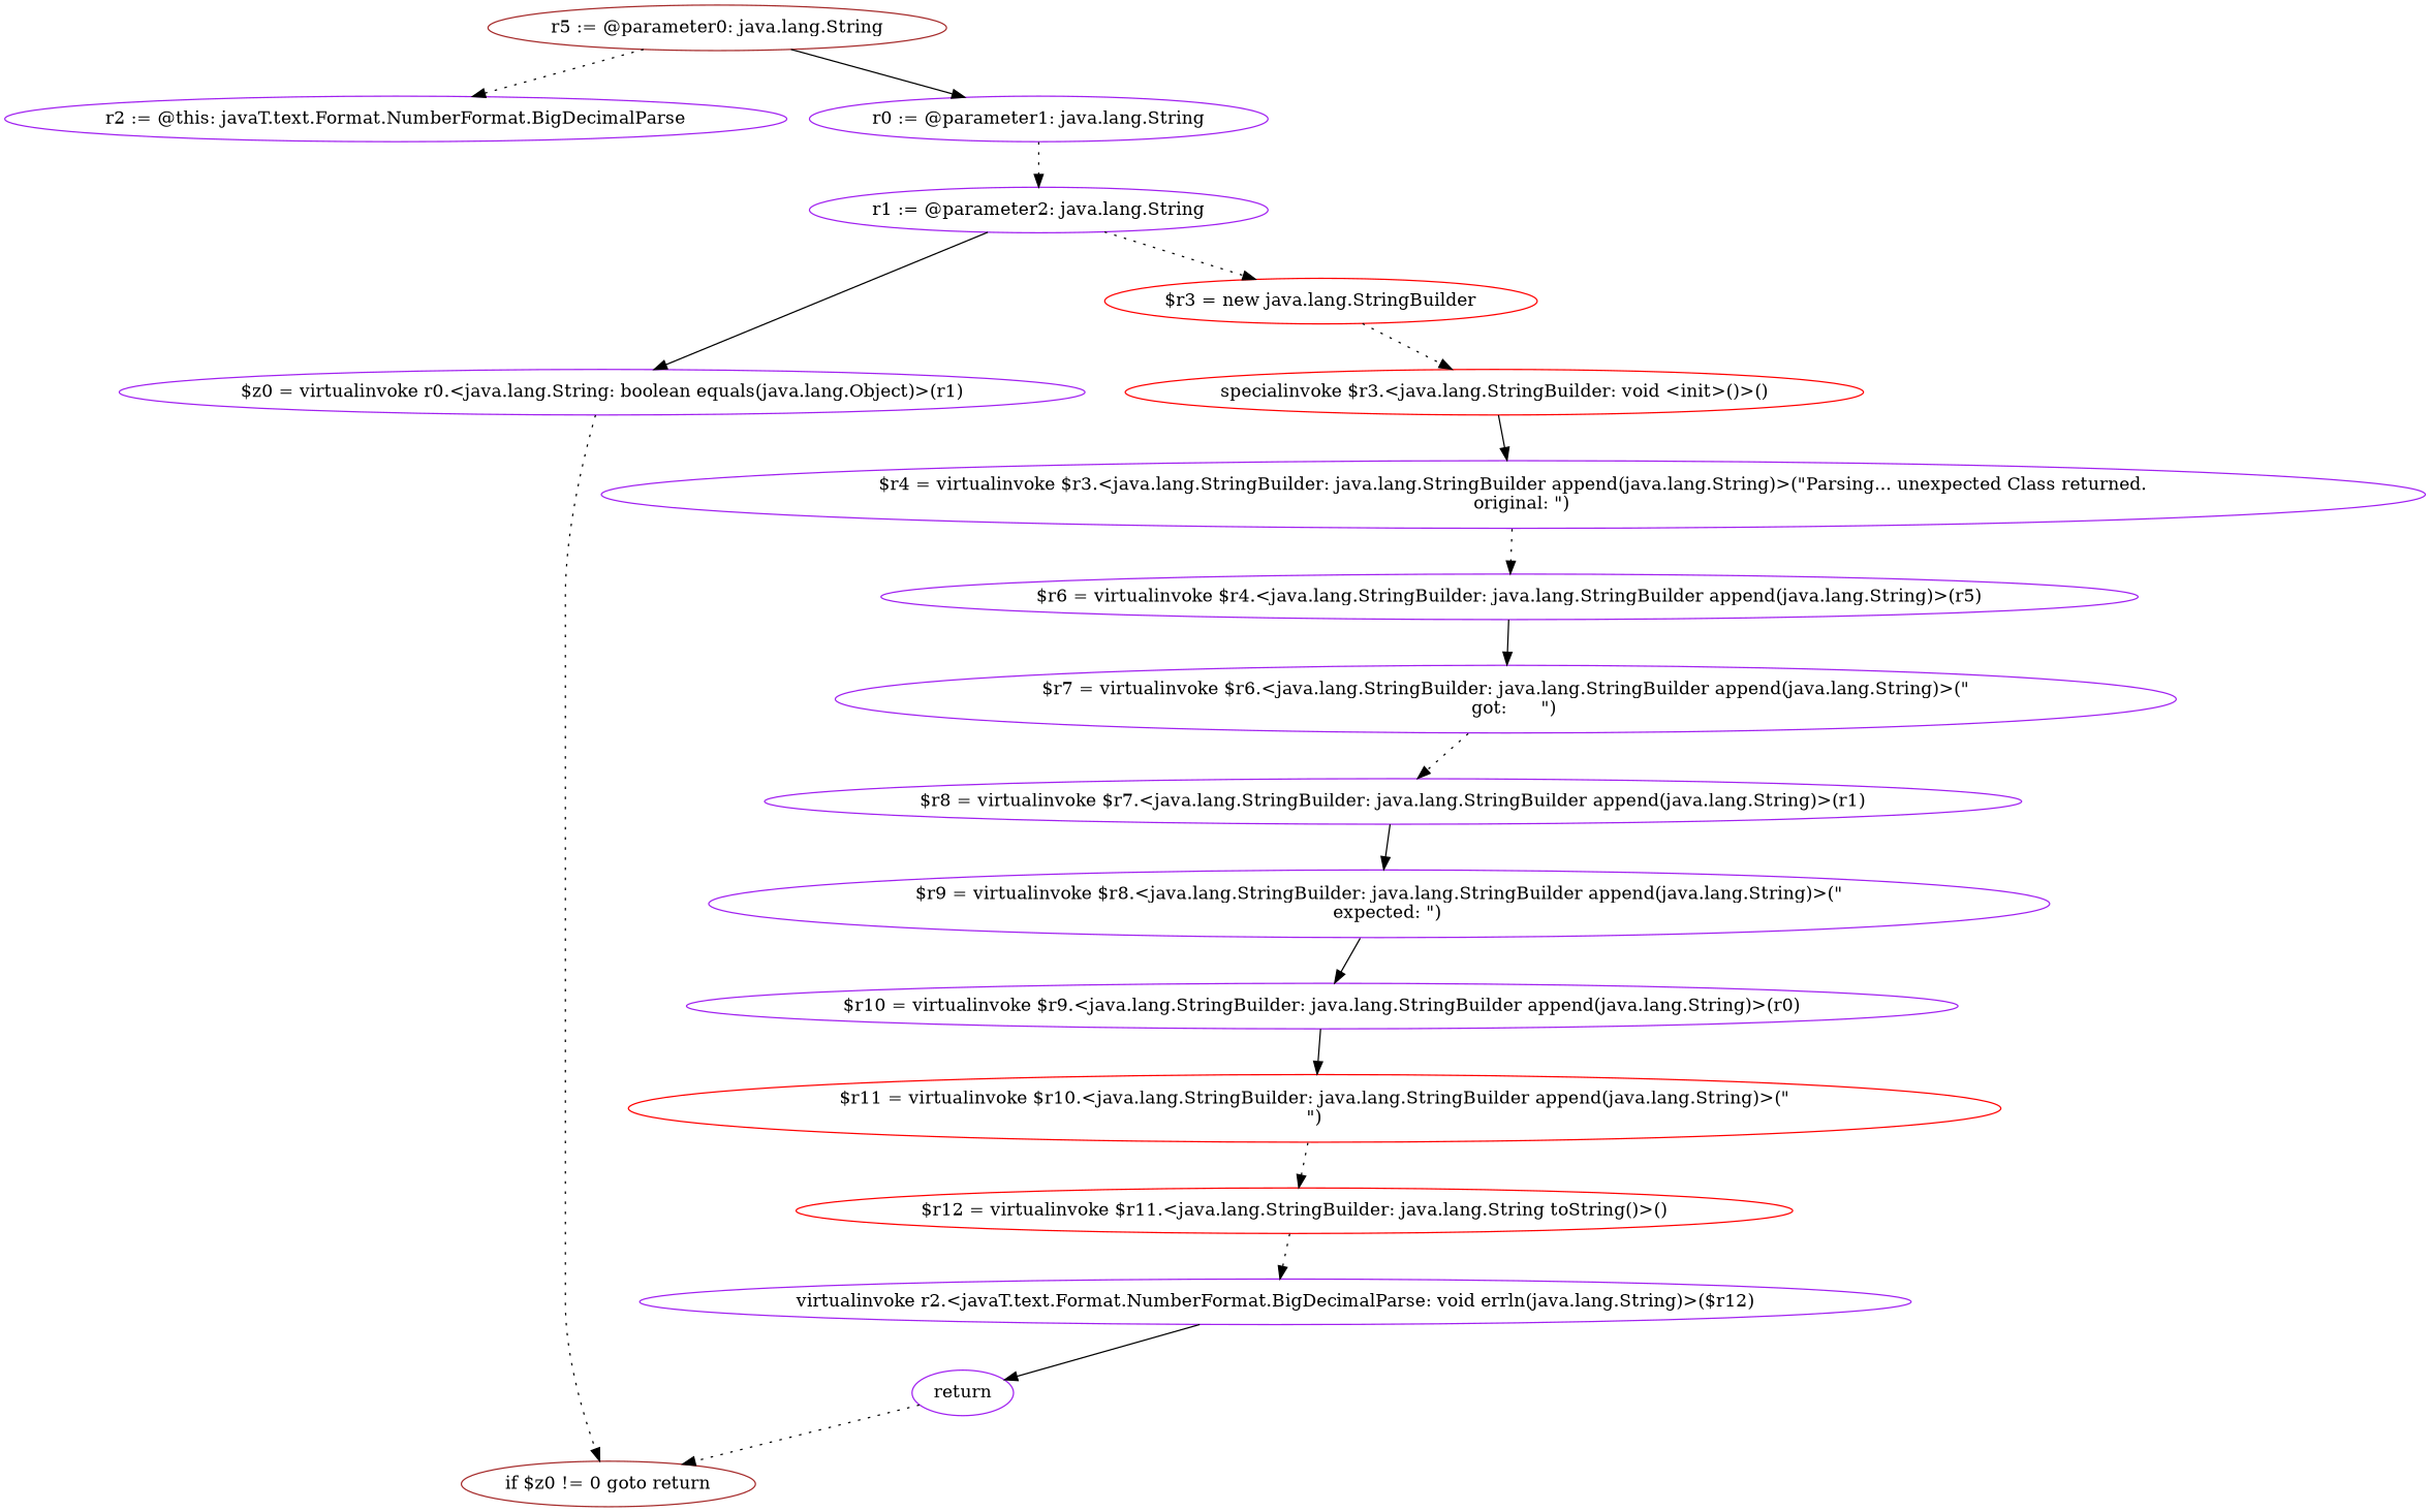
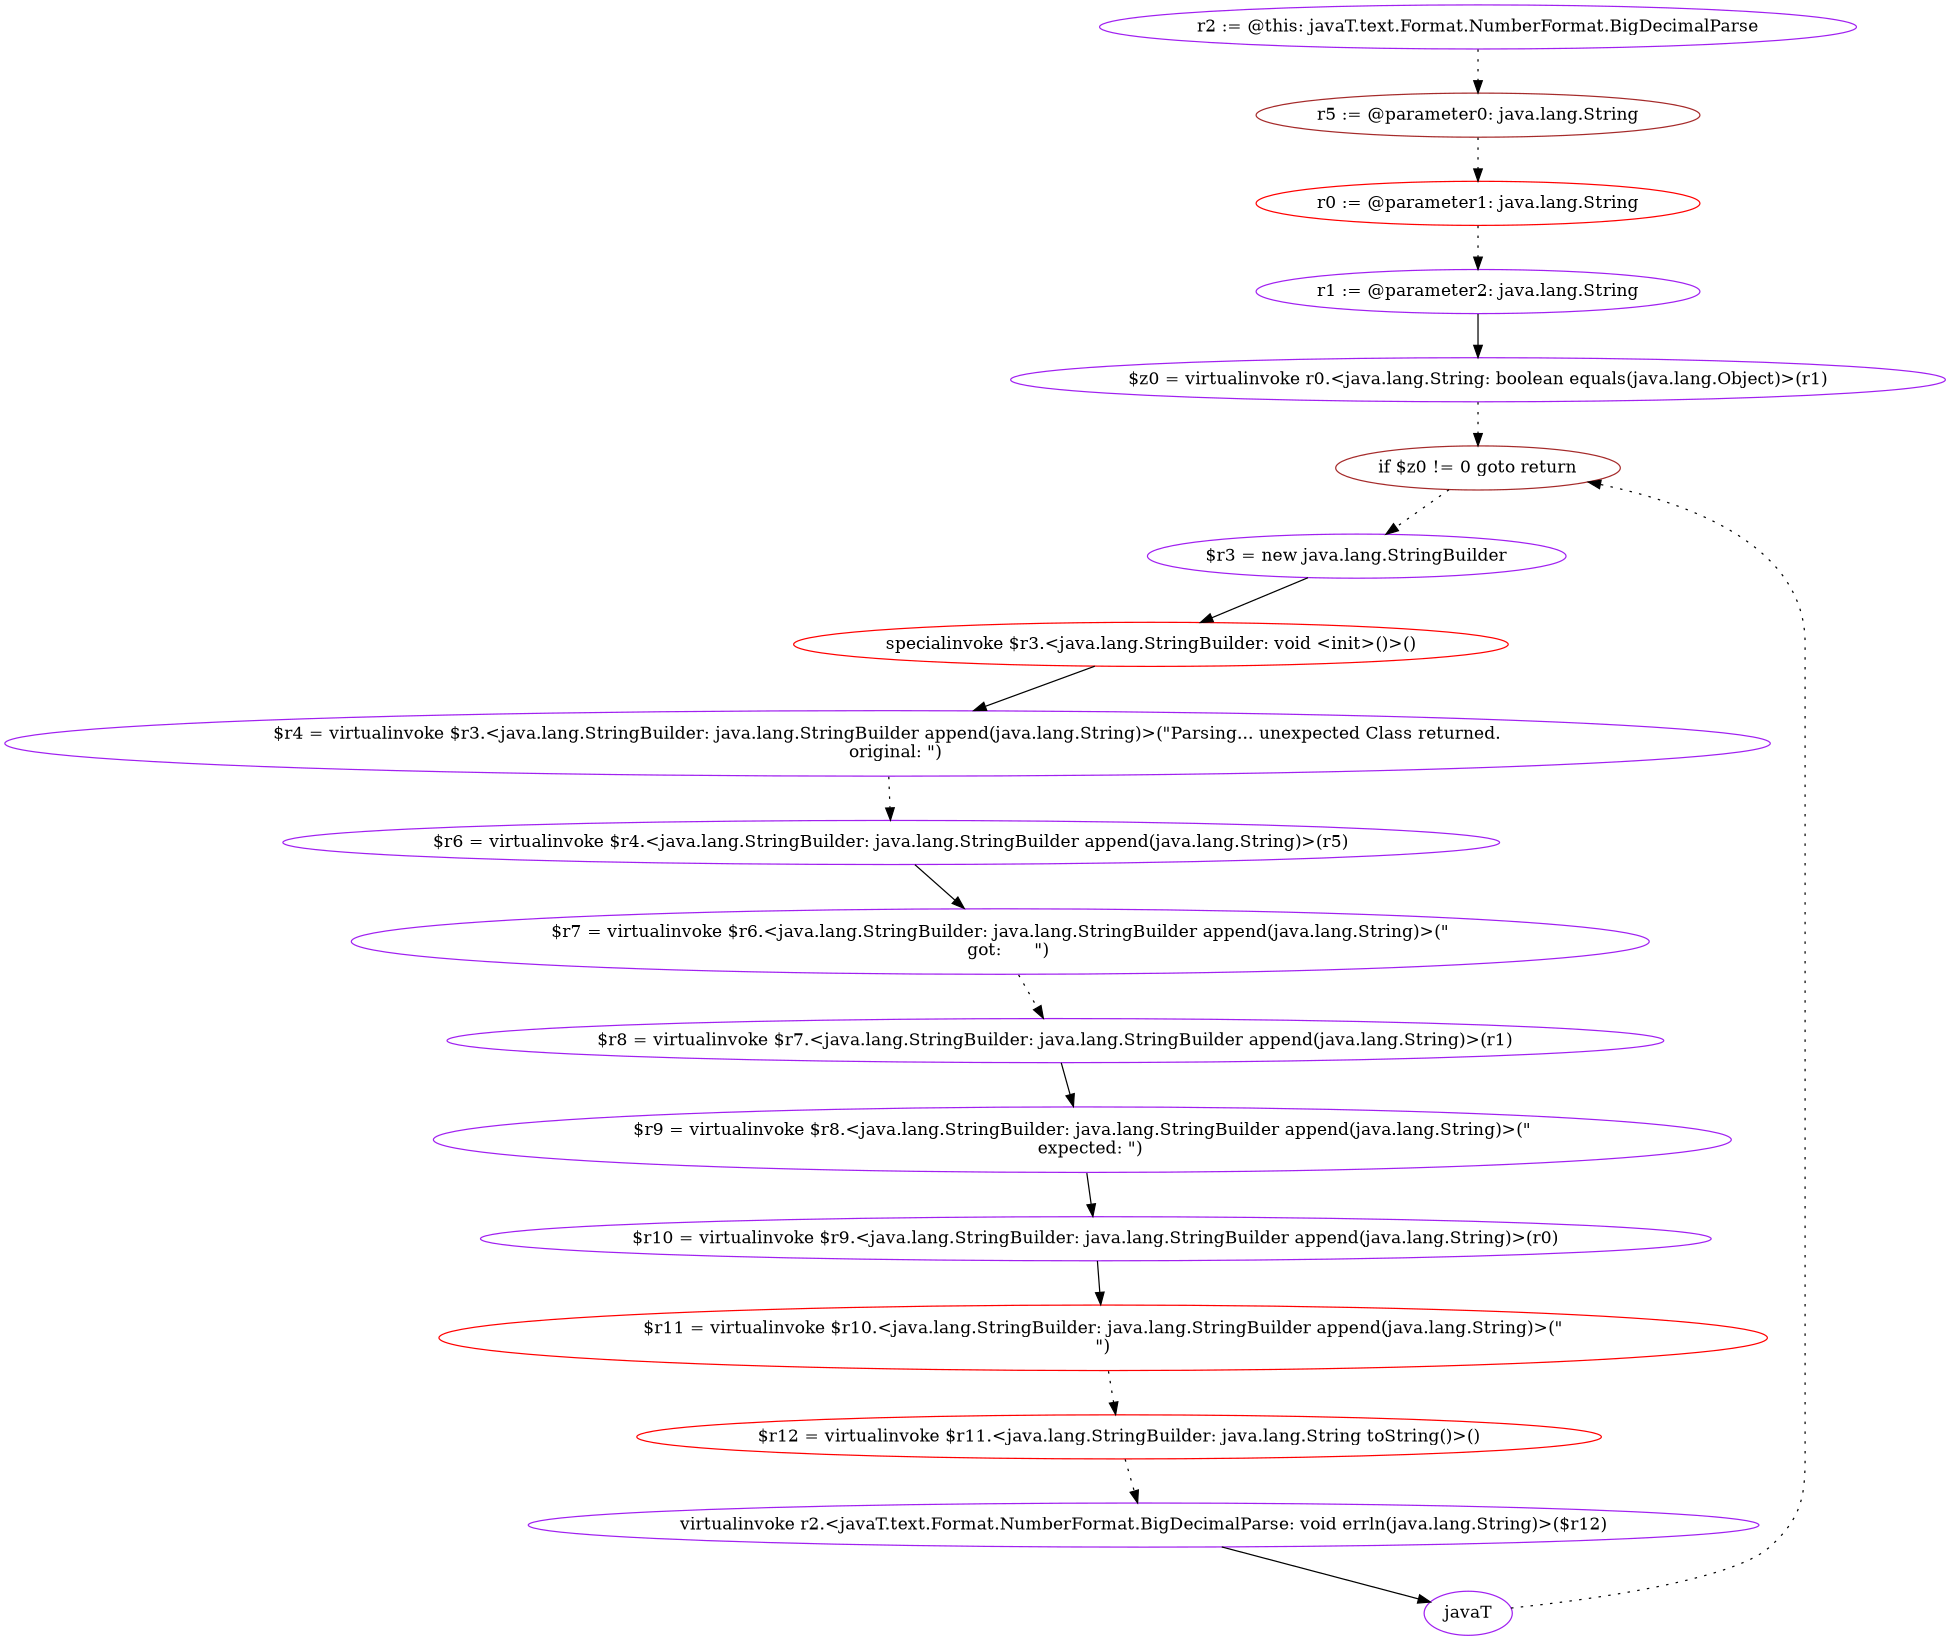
  digraph {
    node [color=purple]
    edge [style=solid]
    "r5 := @parameter0: java.lang.String" [color=brown]
    "r2 := @this: javaT.text.Format.NumberFormat.BigDecimalParse"
-   "r0 := @parameter1: java.lang.String"
+   "r0 := @parameter1: java.lang.String" [color=red]
    "r1 := @parameter2: java.lang.String"
    "$z0 = virtualinvoke r0.<java.lang.String: boolean equals(java.lang.Object)>(r1)"
    "if $z0 != 0 goto return" [color=brown]
-   "$r3 = new java.lang.StringBuilder" [color=red]
+   "$r3 = new java.lang.StringBuilder"
    "specialinvoke $r3.<java.lang.StringBuilder: void <init>()>()" [color=red]
-   return
+   return [label=javaT]
    "$r4 = virtualinvoke $r3.<java.lang.StringBuilder: java.lang.StringBuilder append(java.lang.String)>(\"Parsing... unexpected Class returned.\n   original: \")"
    "$r6 = virtualinvoke $r4.<java.lang.StringBuilder: java.lang.StringBuilder append(java.lang.String)>(r5)"
    "$r7 = virtualinvoke $r6.<java.lang.StringBuilder: java.lang.StringBuilder append(java.lang.String)>(\"\n   got:      \")"
    "$r8 = virtualinvoke $r7.<java.lang.StringBuilder: java.lang.StringBuilder append(java.lang.String)>(r1)"
    "$r9 = virtualinvoke $r8.<java.lang.StringBuilder: java.lang.StringBuilder append(java.lang.String)>(\"\n   expected: \")"
    "$r10 = virtualinvoke $r9.<java.lang.StringBuilder: java.lang.StringBuilder append(java.lang.String)>(r0)"
    "$r11 = virtualinvoke $r10.<java.lang.StringBuilder: java.lang.StringBuilder append(java.lang.String)>(\"\n\")" [color=red]
    "$r12 = virtualinvoke $r11.<java.lang.StringBuilder: java.lang.String toString()>()" [color=red]
    "virtualinvoke r2.<javaT.text.Format.NumberFormat.BigDecimalParse: void errln(java.lang.String)>($r12)"
-   "r5 := @parameter0: java.lang.String" -> "r0 := @parameter1: java.lang.String"
-   "r5 := @parameter0: java.lang.String" -> "r2 := @this: javaT.text.Format.NumberFormat.BigDecimalParse" [style=dotted]
+   "r5 := @parameter0: java.lang.String" -> "r0 := @parameter1: java.lang.String" [style=dotted]
+   "r2 := @this: javaT.text.Format.NumberFormat.BigDecimalParse" -> "r5 := @parameter0: java.lang.String" [style=dotted]
    "r0 := @parameter1: java.lang.String" -> "r1 := @parameter2: java.lang.String" [style=dotted]
    "r1 := @parameter2: java.lang.String" -> "$z0 = virtualinvoke r0.<java.lang.String: boolean equals(java.lang.Object)>(r1)"
    "$z0 = virtualinvoke r0.<java.lang.String: boolean equals(java.lang.Object)>(r1)" -> "if $z0 != 0 goto return" [style=dotted]
-   "r1 := @parameter2: java.lang.String" -> "$r3 = new java.lang.StringBuilder" [style=dotted]
-   "$r3 = new java.lang.StringBuilder" -> "specialinvoke $r3.<java.lang.StringBuilder: void <init>()>()" [style=dotted]
+   "if $z0 != 0 goto return" -> "$r3 = new java.lang.StringBuilder" [style=dotted]
+   "$r3 = new java.lang.StringBuilder" -> "specialinvoke $r3.<java.lang.StringBuilder: void <init>()>()"
    "specialinvoke $r3.<java.lang.StringBuilder: void <init>()>()" -> "$r4 = virtualinvoke $r3.<java.lang.StringBuilder: java.lang.StringBuilder append(java.lang.String)>(\"Parsing... unexpected Class returned.\n   original: \")"
    return -> "if $z0 != 0 goto return" [style=dotted]
    "$r4 = virtualinvoke $r3.<java.lang.StringBuilder: java.lang.StringBuilder append(java.lang.String)>(\"Parsing... unexpected Class returned.\n   original: \")" -> "$r6 = virtualinvoke $r4.<java.lang.StringBuilder: java.lang.StringBuilder append(java.lang.String)>(r5)" [style=dotted]
    "$r6 = virtualinvoke $r4.<java.lang.StringBuilder: java.lang.StringBuilder append(java.lang.String)>(r5)" -> "$r7 = virtualinvoke $r6.<java.lang.StringBuilder: java.lang.StringBuilder append(java.lang.String)>(\"\n   got:      \")"
    "$r7 = virtualinvoke $r6.<java.lang.StringBuilder: java.lang.StringBuilder append(java.lang.String)>(\"\n   got:      \")" -> "$r8 = virtualinvoke $r7.<java.lang.StringBuilder: java.lang.StringBuilder append(java.lang.String)>(r1)" [style=dotted]
    "$r8 = virtualinvoke $r7.<java.lang.StringBuilder: java.lang.StringBuilder append(java.lang.String)>(r1)" -> "$r9 = virtualinvoke $r8.<java.lang.StringBuilder: java.lang.StringBuilder append(java.lang.String)>(\"\n   expected: \")"
    "$r9 = virtualinvoke $r8.<java.lang.StringBuilder: java.lang.StringBuilder append(java.lang.String)>(\"\n   expected: \")" -> "$r10 = virtualinvoke $r9.<java.lang.StringBuilder: java.lang.StringBuilder append(java.lang.String)>(r0)"
    "$r10 = virtualinvoke $r9.<java.lang.StringBuilder: java.lang.StringBuilder append(java.lang.String)>(r0)" -> "$r11 = virtualinvoke $r10.<java.lang.StringBuilder: java.lang.StringBuilder append(java.lang.String)>(\"\n\")"
    "$r11 = virtualinvoke $r10.<java.lang.StringBuilder: java.lang.StringBuilder append(java.lang.String)>(\"\n\")" -> "$r12 = virtualinvoke $r11.<java.lang.StringBuilder: java.lang.String toString()>()" [style=dotted]
    "$r12 = virtualinvoke $r11.<java.lang.StringBuilder: java.lang.String toString()>()" -> "virtualinvoke r2.<javaT.text.Format.NumberFormat.BigDecimalParse: void errln(java.lang.String)>($r12)" [style=dotted]
    "virtualinvoke r2.<javaT.text.Format.NumberFormat.BigDecimalParse: void errln(java.lang.String)>($r12)" -> return
  }
